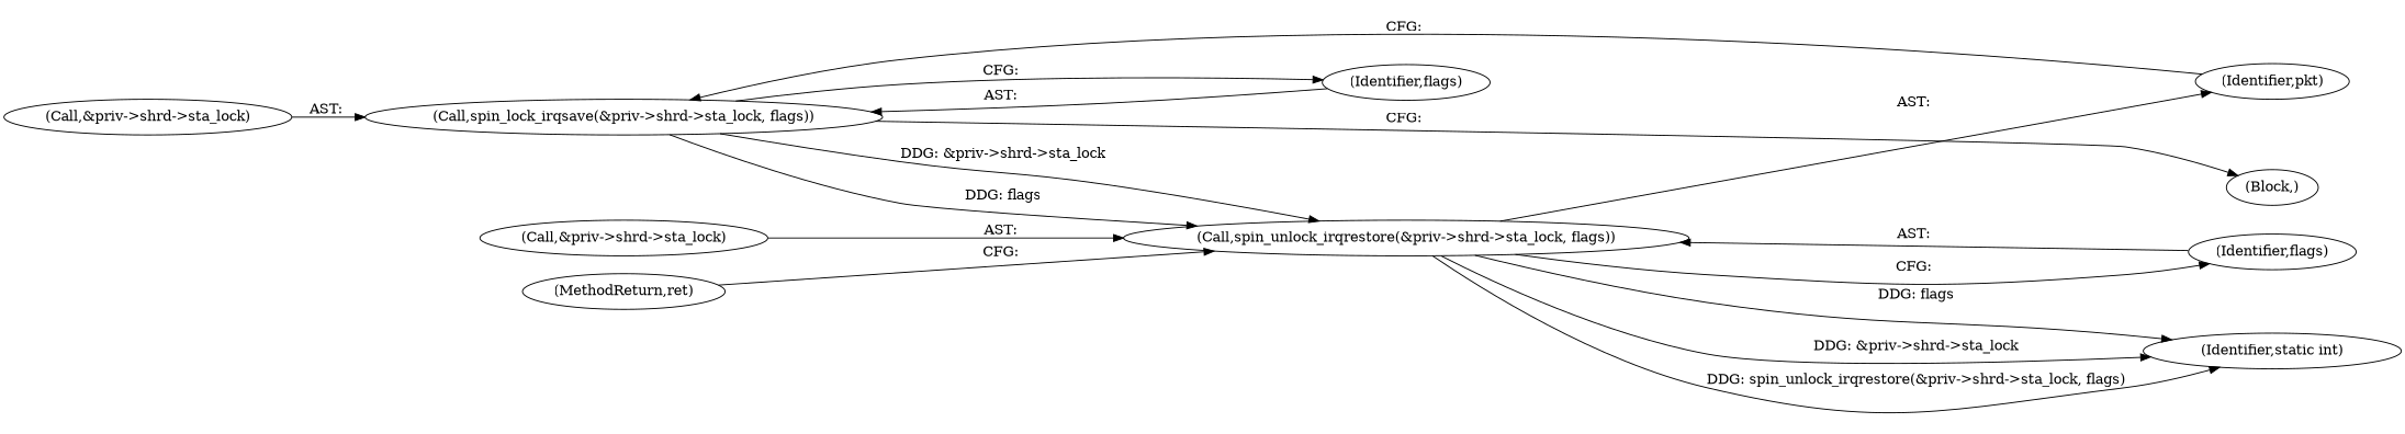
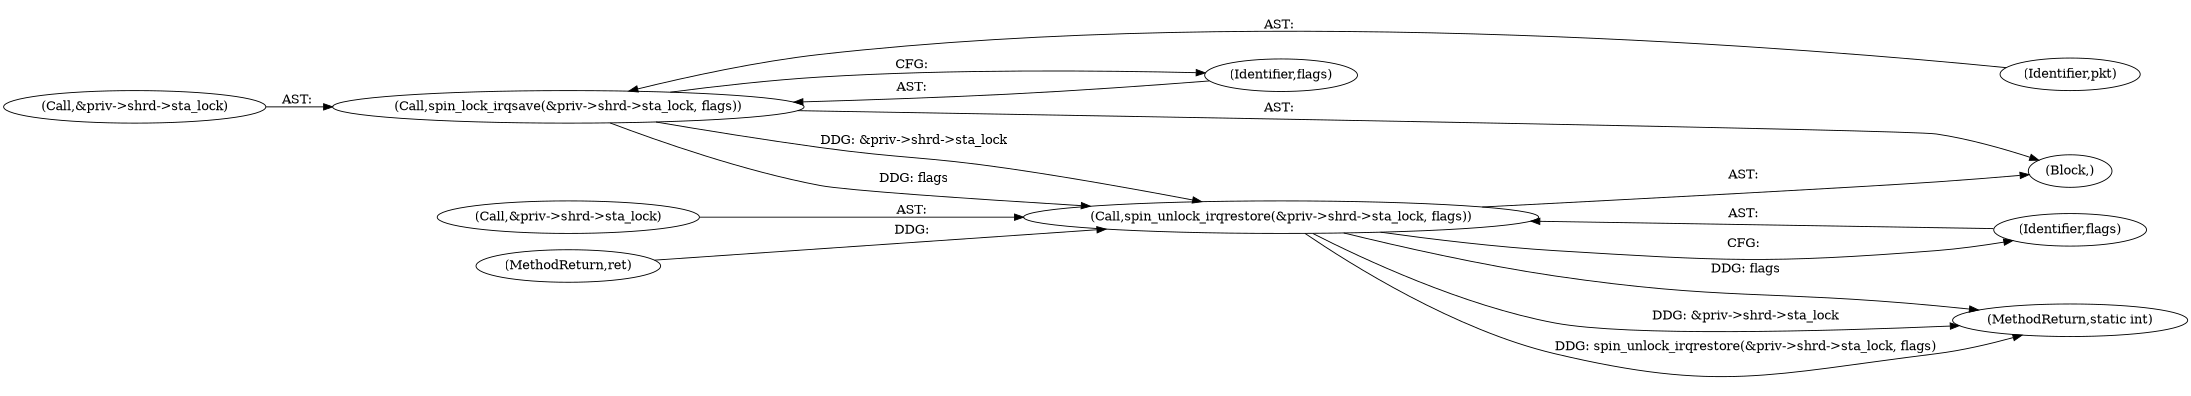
  digraph {
    rankdir=LR
    n1 [label="(Call,spin_lock_irqsave(&priv->shrd->sta_lock, flags))"]
    n2 [label="(Call,spin_unlock_irqrestore(&priv->shrd->sta_lock, flags))"]
    n3 [label="(Block,)"]
    n4 [label="(Identifier,flags)"]
-   n5 [label="(Identifier,static int)"]
+   n5 [label="(MethodReturn,static int)"]
    n6 [label="(Identifier,flags)"]
    n7 [label="(Call,&priv->shrd->sta_lock)"]
    n8 [label="(Identifier,pkt)"]
    n9 [label="(MethodReturn,ret)"]
    n10 [label="(Call,&priv->shrd->sta_lock)"]
    n1 -> n2 [label="DDG: &priv->shrd->sta_lock"]
    n1 -> n2 [label="DDG: flags"]
-   n1 -> n3 [label="CFG: "]
+   n1 -> n3 [label="AST: "]
    n1 -> n4 [label="CFG: "]
-   n2 -> n8 [label="AST: "]
+   n2 -> n3 [label="AST: "]
    n2 -> n5 [label="DDG: spin_unlock_irqrestore(&priv->shrd->sta_lock, flags)"]
    n2 -> n5 [label="DDG: flags"]
    n2 -> n5 [label="DDG: &priv->shrd->sta_lock"]
    n2 -> n6 [label="CFG: "]
    n4 -> n1 [label="AST: "]
    n6 -> n2 [label="AST: "]
    n7 -> n1 [label="AST: "]
-   n8 -> n1 [label="CFG: "]
-   n9 -> n2 [label="CFG: "]
+   n8 -> n1 [label="AST: "]
+   n9 -> n2 [label="DDG: "]
    n10 -> n2 [label="AST: "]
  }
